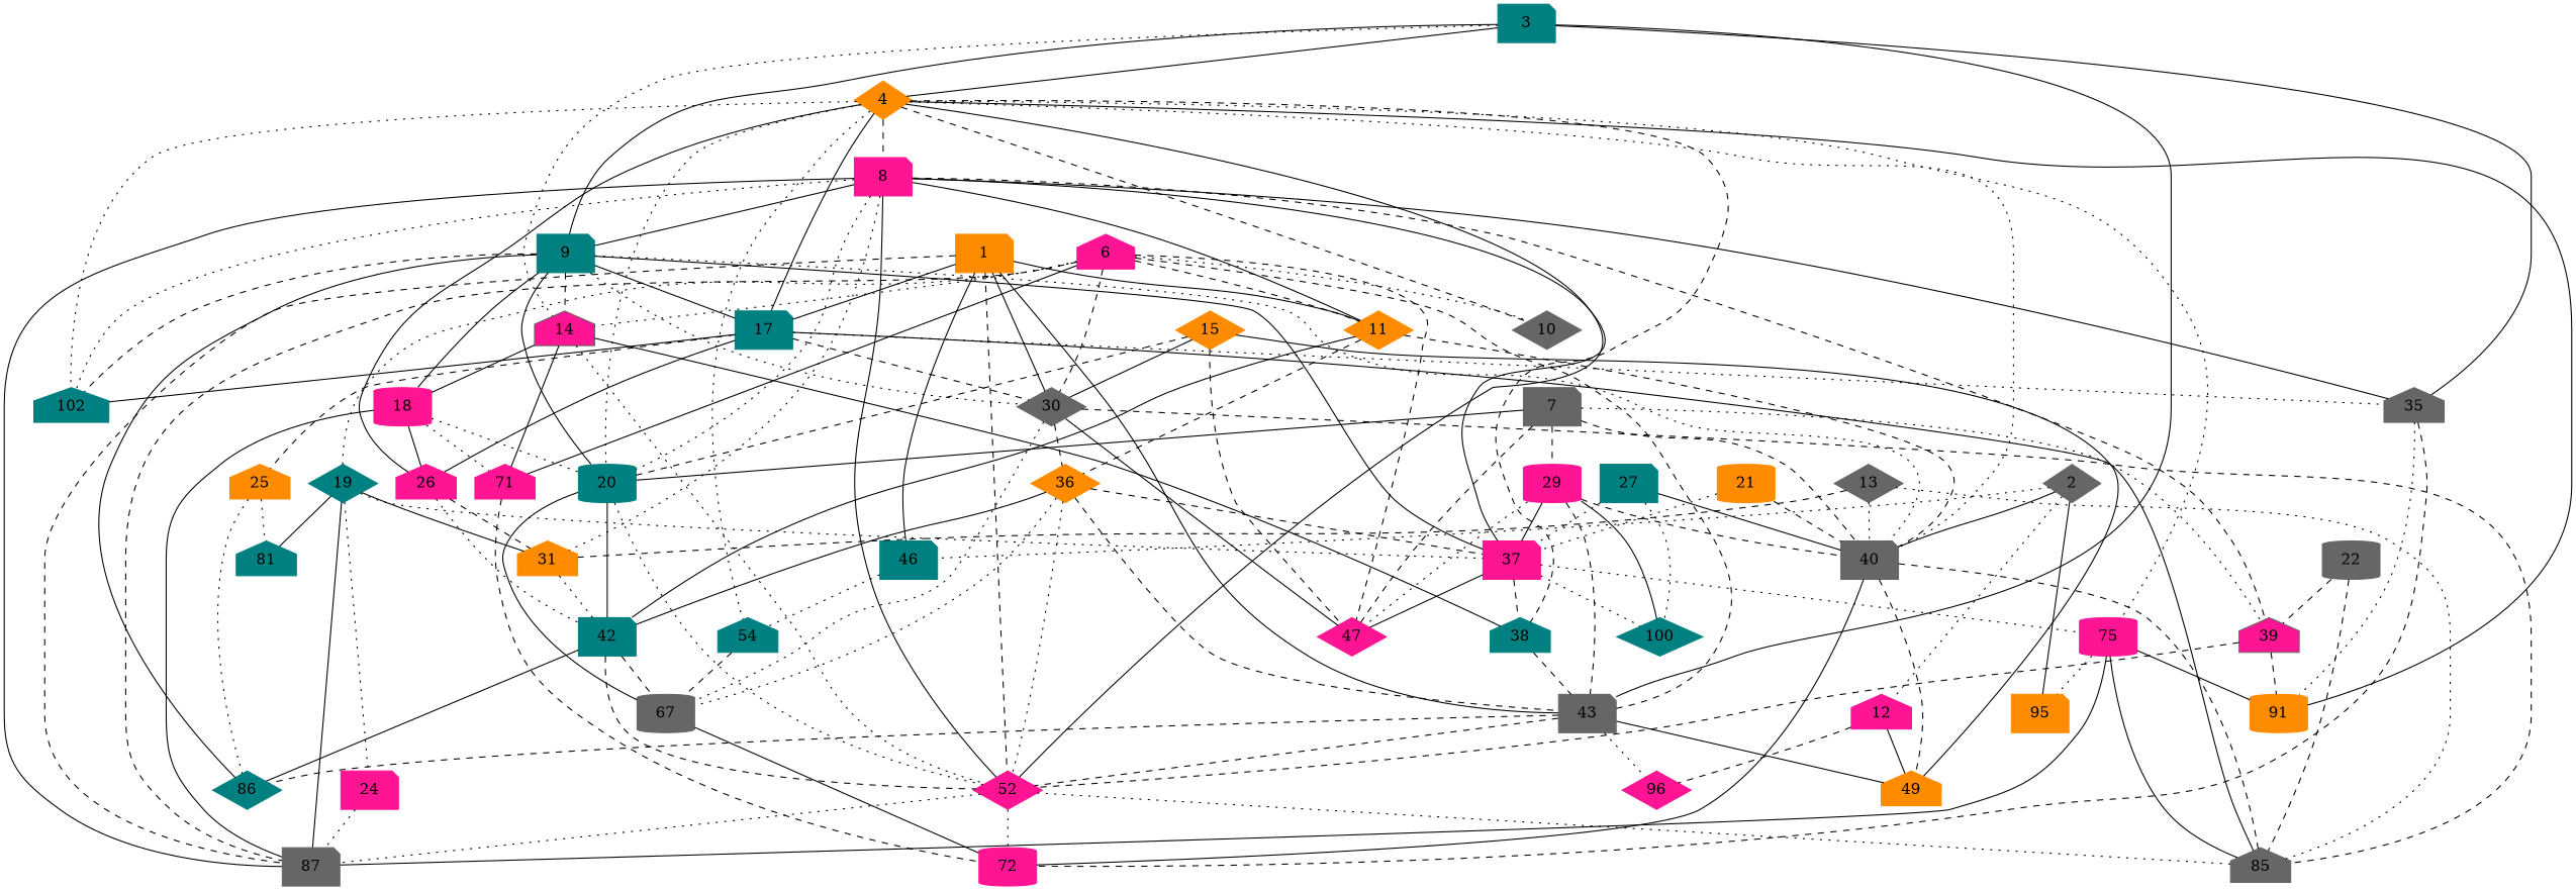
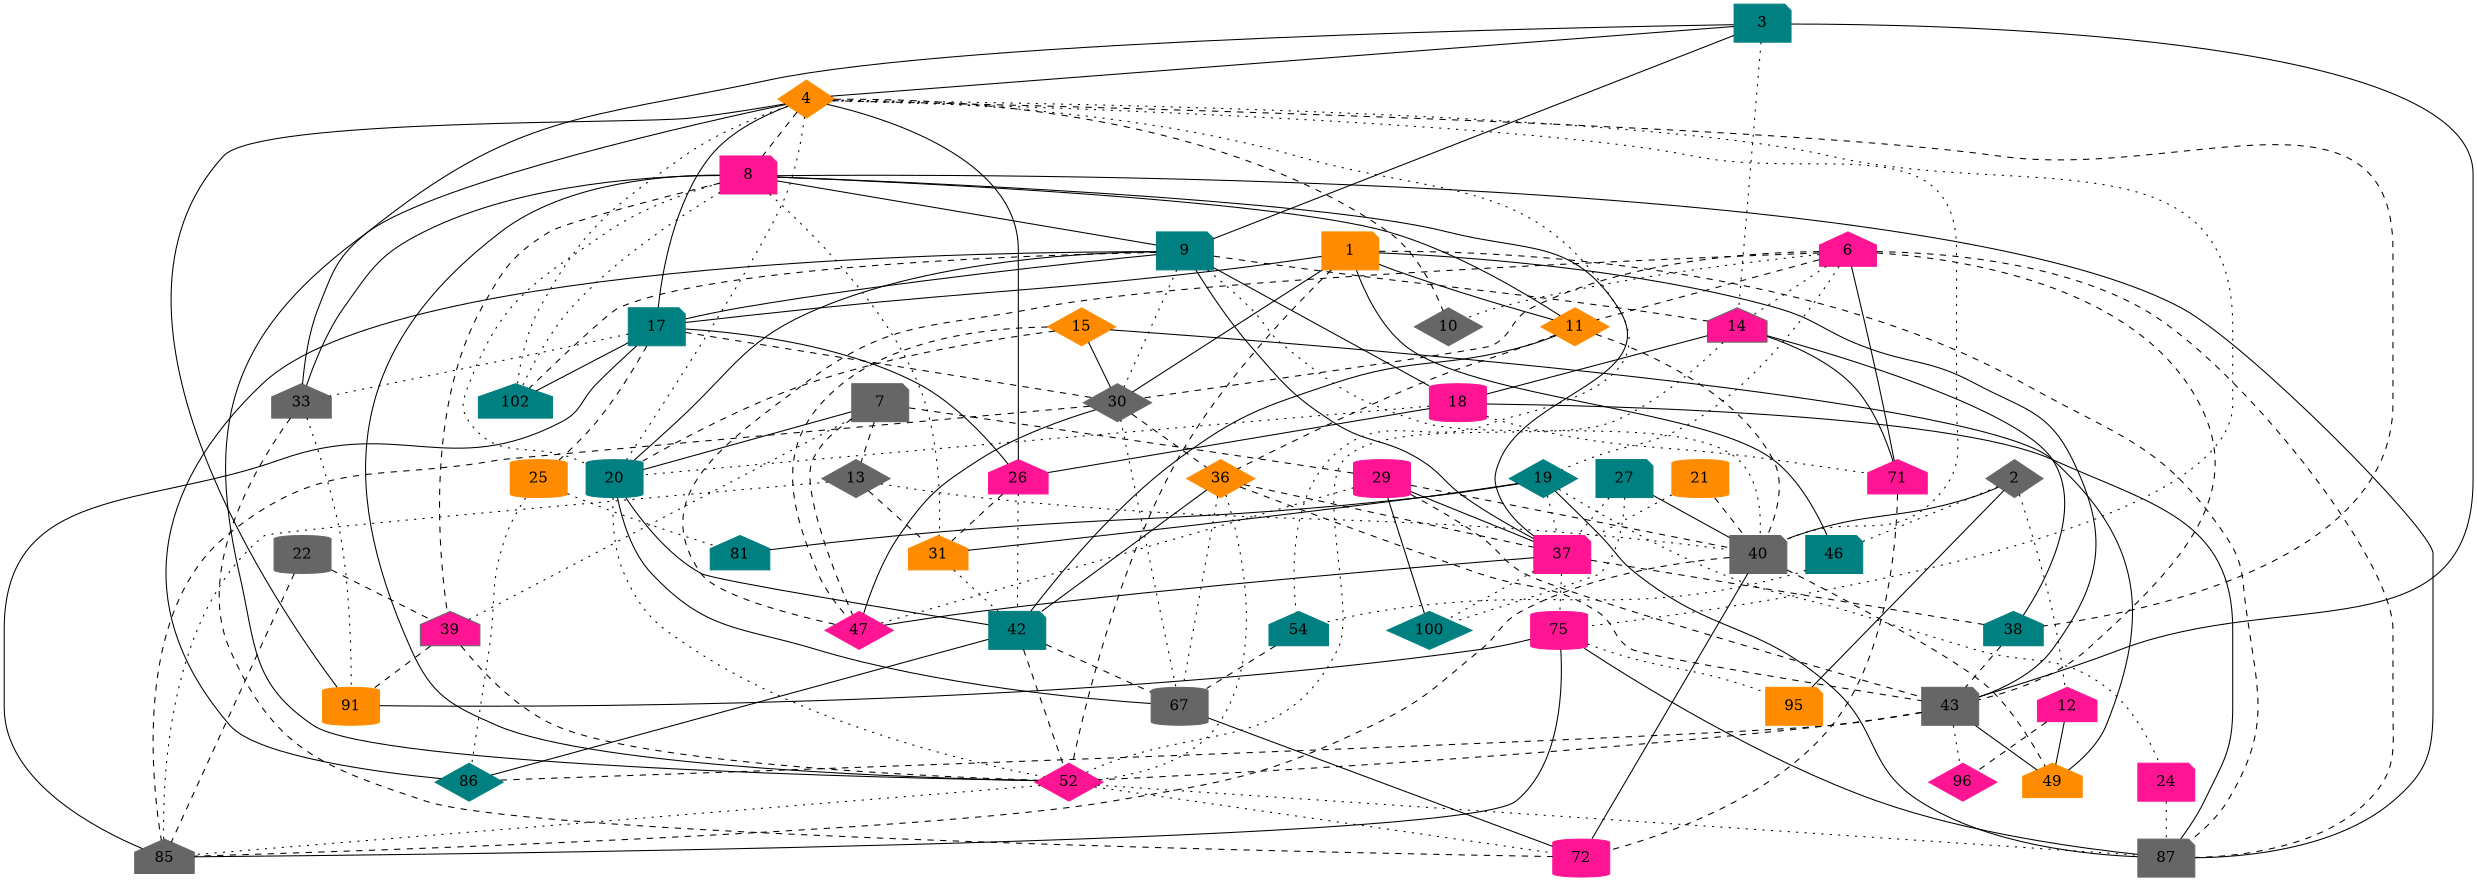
  graph {
    node [color=teal shape=note style=filled]
    edge [style=solid]
    1 [color=darkorange super="+5"]
    11 [color=darkorange shape=diamond super="+64"]
    17 [super="+34"]
    30 [color=gray40 shape=diamond super="+48"]
    43 [color=gray40 super="+65"]
    46
    52 [color=deeppink shape=diamond super="+104+60+57"]
    87 [color=gray40 super="+99"]
    40 [color=gray40 super="+88+56"]
    36 [color=darkorange shape=diamond super="+51+63"]
    42 [super="+82+58"]
-   35 [color=gray40 shape=house super="+89+59"]
+   35 [color=gray40 shape=house super="+89+59" label=33]
    26 [color=deeppink shape=house super="+105"]
    102 [shape=house]
    85 [color=gray40 shape=house super="+103"]
-   25 [color=darkorange shape=house]
+   25 [color=darkorange shape=cylinder]
    47 [color=deeppink shape=diamond super="+68+92"]
    67 [color=gray40 shape=cylinder super="+84"]
    86 [shape=diamond]
    49 [color=darkorange shape=house]
    96 [color=deeppink shape=diamond]
    54 [shape=house]
    72 [color=deeppink shape=cylinder]
    2 [color=gray40 shape=diamond]
    12 [color=deeppink shape=house]
    95 [color=darkorange]
    3 [super="+28"]
    4 [color=darkorange shape=diamond super="+16+93+53"]
    9 [super="+108+55+23+44+61"]
    14 [color=gray40 fillcolor=deeppink shape=house super="+32+70"]
    8 [color=deeppink super="+50+33"]
    10 [color=gray40 shape=diamond]
    20 [shape=cylinder super="+74"]
    38 [shape=house super="+78"]
    75 [color=deeppink shape=cylinder super="+77"]
    91 [color=darkorange shape=cylinder]
    37 [color=deeppink super="+45+41"]
    18 [color=deeppink shape=cylinder super="+109"]
    71 [color=deeppink shape=house]
    39 [color=gray40 fillcolor=deeppink shape=house]
    31 [color=darkorange shape=house super="+94"]
    6 [color=deeppink shape=house super="+69+79"]
    19 [shape=diamond super="+62"]
    24 [color=deeppink]
    81 [shape=house]
    7 [color=gray40]
    29 [color=deeppink shape=cylinder super="+90"]
    100 [shape=diamond]
    13 [color=gray40 shape=diamond]
    15 [color=darkorange shape=diamond]
    21 [color=darkorange shape=cylinder]
    22 [color=gray40 shape=cylinder]
    27
    1 -- 11
    1 -- 17
    1 -- 30
    1 -- 43
    1 -- 46
    1 -- 52 [style=dashed]
    1 -- 87 [style=dashed]
    11 -- 40 [style=dashed]
    11 -- 36 [style=dashed]
    11 -- 42
    17 -- 30 [style=dashed]
    17 -- 35 [style=dotted]
    17 -- 26
    17 -- 102
    17 -- 85
    17 -- 25 [style=dashed]
    30 -- 36 [style=dashed]
    30 -- 85 [style=dashed]
    30 -- 47
    30 -- 67 [style=dotted]
    43 -- 52 [style=dashed]
    43 -- 86 [style=dashed]
    43 -- 49
    43 -- 96 [style=dotted]
    46 -- 54 [style=dotted]
    52 -- 87 [style=dotted]
    52 -- 85 [style=dotted]
    52 -- 72 [style=dotted]
    40 -- 85 [style=dashed]
    40 -- 49 [style=dashed]
    40 -- 72
    36 -- 43 [style=dashed]
    36 -- 52 [style=dotted]
    36 -- 42 [weight=2]
    36 -- 67 [style=dotted]
    36 -- 37 [style=dashed]
    42 -- 52 [style=dashed]
    42 -- 67 [style=dashed]
    42 -- 86
    35 -- 72 [style=dashed]
    35 -- 91 [style=dotted]
    26 -- 42 [style=dotted]
    26 -- 31 [style=dashed]
    25 -- 86 [style=dotted]
    25 -- 81 [style=dotted]
    67 -- 72
    54 -- 67 [style=dashed]
    2 -- 46 [style=dotted]
    2 -- 40
    2 -- 12 [style=dotted]
    2 -- 95
    12 -- 49
    12 -- 96 [style=dashed]
    3 -- 43 [weight=2]
    3 -- 35
    3 -- 4
    3 -- 9
    3 -- 14 [style=dotted]
    4 -- 17 [weight=2]
    4 -- 52
    4 -- 40 [style=dotted]
    4 -- 26
    4 -- 102 [style=dotted weight=2]
    4 -- 54 [style=dotted]
    4 -- 8 [style=dashed]
    4 -- 10 [style=dashed]
    4 -- 20 [style=dotted]
    4 -- 38 [style=dashed]
    4 -- 75 [style=dotted]
    4 -- 91
    9 -- 17
    9 -- 30 [style=dotted]
    9 -- 40 [style=dotted weight=2]
    9 -- 102 [style=dashed]
    9 -- 86
    9 -- 14 [style=dashed]
    9 -- 20
    9 -- 37
    9 -- 18
    14 -- 52 [style=dotted]
    14 -- 38
    14 -- 18
    14 -- 71
    8 -- 11
    8 -- 52
    8 -- 87
    8 -- 35
    8 -- 102 [style=dotted]
    8 -- 9
    8 -- 20 [style=dotted]
    8 -- 37
    8 -- 39 [style=dashed]
    8 -- 31 [style=dotted]
    20 -- 52 [style=dotted]
    20 -- 42 [weight=2]
    20 -- 67
    38 -- 43 [style=dashed]
    75 -- 87 [weight=2]
    75 -- 85
    75 -- 95 [style=dotted]
    75 -- 91
    37 -- 47
    37 -- 38 [style=dashed]
    37 -- 75 [style=dotted]
    37 -- 100 [style=dotted]
    18 -- 87
    18 -- 26
    18 -- 20 [style=dotted]
    18 -- 71 [style=dotted]
    71 -- 72 [style=dashed]
    39 -- 52 [style=dashed]
    39 -- 91 [style=dashed]
    31 -- 42 [style=dotted]
    6 -- 11 [style=dashed]
    6 -- 30 [style=dashed]
    6 -- 43 [style=dashed]
    6 -- 87 [style=dashed]
    6 -- 47 [style=dashed]
    6 -- 14 [style=dotted]
    6 -- 10 [style=dotted]
    6 -- 71
    6 -- 19 [style=dotted]
    19 -- 87
    19 -- 37 [style=dotted]
    19 -- 31
    19 -- 24 [style=dotted]
    19 -- 81
    24 -- 87 [style=dotted]
-   7 -- 40 [style=dashed]
+   7 -- 13 [style=dashed]
    7 -- 47 [style=dashed]
    7 -- 20
    7 -- 39 [style=dotted]
    7 -- 29 [style=dashed weight=2]
    29 -- 43 [style=dashed]
    29 -- 40 [style=dashed]
    29 -- 47 [style=dotted]
    29 -- 37
    29 -- 100
    13 -- 40 [style=dotted]
    13 -- 85 [style=dotted]
    13 -- 31 [style=dashed]
    15 -- 30
    15 -- 47 [style=dashed]
    15 -- 49
    15 -- 20 [style=dashed]
    21 -- 40 [style=dashed]
    21 -- 37 [style=dotted]
    22 -- 85 [style=dashed]
    22 -- 39 [style=dashed]
    27 -- 40
    27 -- 37 [style=dotted]
    27 -- 100 [style=dotted]
  }
